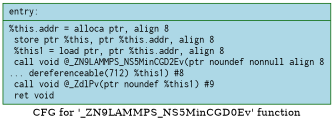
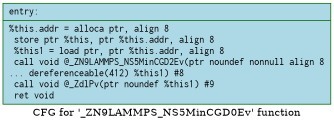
  digraph {
    label="CFG for '_ZN9LAMMPS_NS5MinCGD0Ev' function"
-   n1 [color=darkgreen fillcolor=lightblue fontname=Courier label="{entry:\l|  %this.addr = alloca ptr, align 8\l  store ptr %this, ptr %this.addr, align 8\l  %this1 = load ptr, ptr %this.addr, align 8\l  call void @_ZN9LAMMPS_NS5MinCGD2Ev(ptr noundef nonnull align 8\l... dereferenceable(712) %this1) #8\l  call void @_ZdlPv(ptr noundef %this1) #9\l  ret void\l}" shape=record style=filled]
+   n1 [color=darkgreen fillcolor=lightblue fontname=Courier label="{entry:\l|  %this.addr = alloca ptr, align 8\l  store ptr %this, ptr %this.addr, align 8\l  %this1 = load ptr, ptr %this.addr, align 8\l  call void @_ZN9LAMMPS_NS5MinCGD2Ev(ptr noundef nonnull align 8\l... dereferenceable(412) %this1) #8\l  call void @_ZdlPv(ptr noundef %this1) #9\l  ret void\l}" shape=record style=filled]
  }
